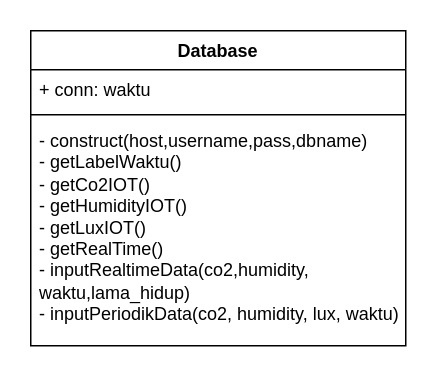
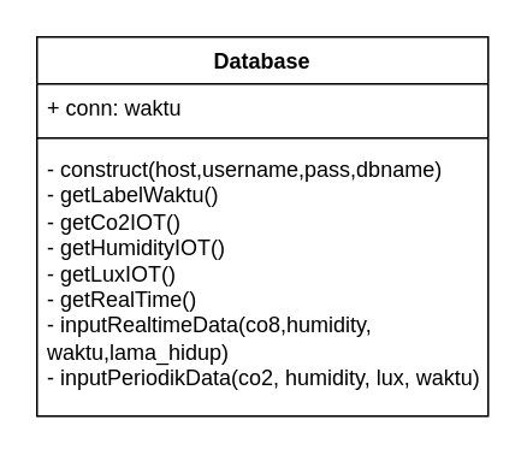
  <mxCell id="0" />
  <mxCell id="1" parent="0" />
  <mxCell id="2" value="Database" style="swimlane;fontStyle=1;align=center;verticalAlign=top;childLayout=stackLayout;horizontal=1;startSize=26;horizontalStack=0;resizeParent=1;resizeParentMax=0;resizeLast=0;collapsible=1;marginBottom=0;whiteSpace=wrap;html=1;" vertex="1" parent="1"><mxGeometry x="20" y="20" width="250" height="210" as="geometry" /></mxCell>
  <mxCell id="3" value="+ conn: waktu" style="text;strokeColor=none;fillColor=none;align=left;verticalAlign=top;spacingLeft=4;spacingRight=4;overflow=hidden;rotatable=0;points=[[0,0.5],[1,0.5]];portConstraint=eastwest;whiteSpace=wrap;html=1;" vertex="1" parent="2"><mxGeometry y="26" width="250" height="26" as="geometry" /></mxCell>
  <mxCell id="4" value="" style="line;strokeWidth=1;fillColor=none;align=left;verticalAlign=middle;spacingTop=-1;spacingLeft=3;spacingRight=3;rotatable=0;labelPosition=right;points=[];portConstraint=eastwest;strokeColor=inherit;" vertex="1" parent="2"><mxGeometry y="52" width="250" height="8" as="geometry" /></mxCell>
- <mxCell id="5" value="- construct(host,username,pass,dbname)&lt;div&gt;- getLabelWaktu()&lt;/div&gt;&lt;div&gt;- getCo2IOT()&lt;/div&gt;&lt;div&gt;- getHumidityIOT()&lt;/div&gt;&lt;div&gt;- getLuxIOT()&lt;/div&gt;&lt;div&gt;- getRealTime()&lt;/div&gt;&lt;div&gt;- inputRealtimeData(co2,humidity,&lt;/div&gt;&lt;div&gt;waktu,lama_hidup)&lt;/div&gt;&lt;div&gt;- inputPeriodikData(co2, humidity, lux, waktu)&lt;/div&gt;" style="text;strokeColor=none;fillColor=none;align=left;verticalAlign=top;spacingLeft=4;spacingRight=4;overflow=hidden;rotatable=0;points=[[0,0.5],[1,0.5]];portConstraint=eastwest;whiteSpace=wrap;html=1;" vertex="1" parent="2"><mxGeometry y="60" width="250" height="150" as="geometry" /></mxCell>
+ <mxCell id="5" value="- construct(host,username,pass,dbname)&lt;div&gt;- getLabelWaktu()&lt;/div&gt;&lt;div&gt;- getCo2IOT()&lt;/div&gt;&lt;div&gt;- getHumidityIOT()&lt;/div&gt;&lt;div&gt;- getLuxIOT()&lt;/div&gt;&lt;div&gt;- getRealTime()&lt;/div&gt;&lt;div&gt;- inputRealtimeData(co8,humidity,&lt;/div&gt;&lt;div&gt;waktu,lama_hidup)&lt;/div&gt;&lt;div&gt;- inputPeriodikData(co2, humidity, lux, waktu)&lt;/div&gt;" style="text;strokeColor=none;fillColor=none;align=left;verticalAlign=top;spacingLeft=4;spacingRight=4;overflow=hidden;rotatable=0;points=[[0,0.5],[1,0.5]];portConstraint=eastwest;whiteSpace=wrap;html=1;" vertex="1" parent="2"><mxGeometry y="60" width="250" height="150" as="geometry" /></mxCell>
